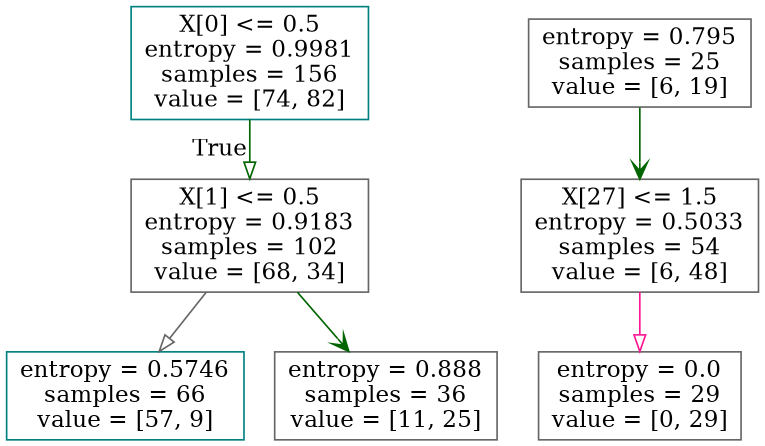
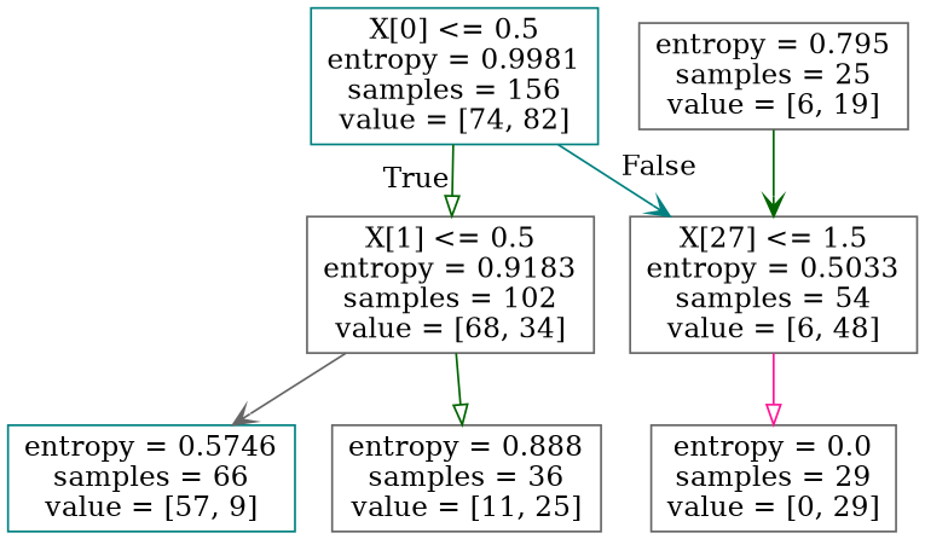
  digraph {
    node [color=gray40 shape=box]
    edge [arrowhead=onormal color=darkgreen]
    n1 [color=teal label="X[0] <= 0.5\nentropy = 0.9981\nsamples = 156\nvalue = [74, 82]"]
    n2 [label="X[1] <= 0.5\nentropy = 0.9183\nsamples = 102\nvalue = [68, 34]"]
    n3 [label="X[27] <= 1.5\nentropy = 0.5033\nsamples = 54\nvalue = [6, 48]"]
    n4 [color=teal label="entropy = 0.5746\nsamples = 66\nvalue = [57, 9]"]
    n5 [label="entropy = 0.888\nsamples = 36\nvalue = [11, 25]"]
    n6 [label="entropy = 0.0\nsamples = 29\nvalue = [0, 29]"]
    n7 [label="entropy = 0.795\nsamples = 25\nvalue = [6, 19]"]
    n1 -> n2 [headlabel=True labelangle=45 labeldistance=2.5]
-   n2 -> n4 [color=gray40]
-   n2 -> n5 [arrowhead=vee]
+   n1 -> n3 [arrowhead=vee color=teal headlabel=False labelangle=-45 labeldistance=2.5]
+   n2 -> n4 [arrowhead=vee color=gray40]
+   n2 -> n5
    n3 -> n6 [color=deeppink]
    n7 -> n3 [arrowhead=vee]
  }
